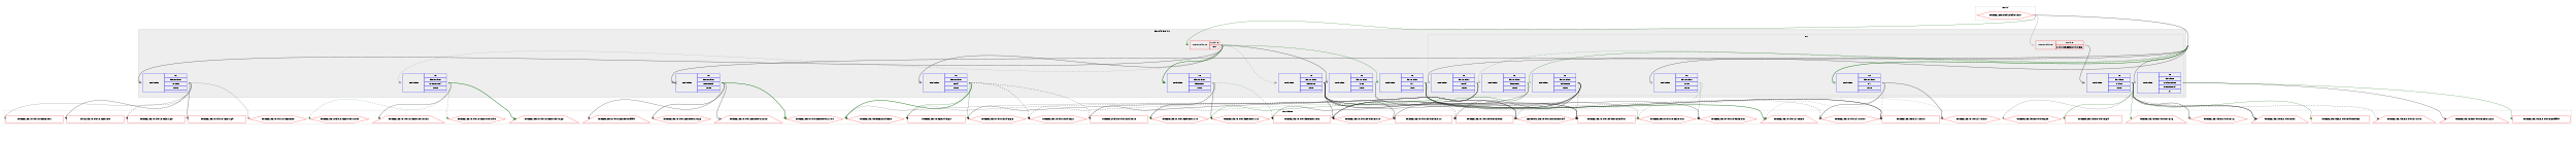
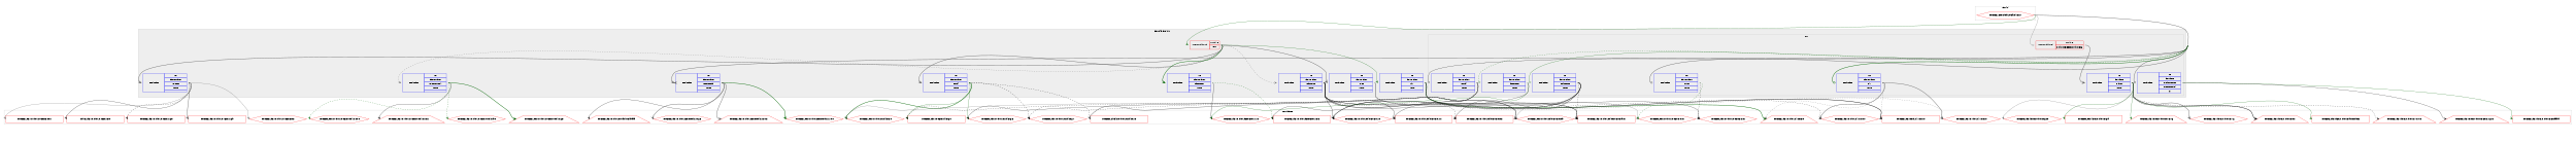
  digraph {
    compound=true
    concentrate=true
    fontname=Helvetica
    fontsize=10
    newrank=true
    rankdir=TB
    ranksep=1.5
    node [color=red fontname=Helvetica fontsize=10 shape=hexagon]
    edge [arrowhead=vee color=gray40 headport=w style=bold tailport=e weight=100]
    n1 [label="portage://app-shells/thefuck-3.27" width=4]
    n2 [color=blue label=<<TABLE BORDER="0" CELLBORDER="1" CELLSPACING="0" CELLPADDING="4" WIDTH="220"><TR><TD ROWSPAN="6" CELLPADDING="30">pack_dep</TD></TR><TR><TD WIDTH="110">no</TD></TR><TR><TD>dev-python</TD></TR><TR><TD>psutil</TD></TR><TR><TD>none</TD></TR><TR><TD></TD></TR></TABLE>> shape=none]
    n3 [color=blue label=<<TABLE BORDER="0" CELLBORDER="1" CELLSPACING="0" CELLPADDING="4" WIDTH="220"><TR><TD ROWSPAN="6" CELLPADDING="30">pack_dep</TD></TR><TR><TD WIDTH="110">no</TD></TR><TR><TD>dev-python</TD></TR><TR><TD>six</TD></TR><TR><TD>none</TD></TR><TR><TD></TD></TR></TABLE>> shape=none]
    n4 [color=blue label=<<TABLE BORDER="0" CELLBORDER="1" CELLSPACING="0" CELLPADDING="4" WIDTH="220"><TR><TD ROWSPAN="6" CELLPADDING="30">pack_dep</TD></TR><TR><TD WIDTH="110">no</TD></TR><TR><TD>dev-python</TD></TR><TR><TD>decorator</TD></TR><TR><TD>none</TD></TR><TR><TD></TD></TR></TABLE>> shape=none]
    n5 [color=blue label=<<TABLE BORDER="0" CELLBORDER="1" CELLSPACING="0" CELLPADDING="4" WIDTH="220"><TR><TD ROWSPAN="6" CELLPADDING="30">pack_dep</TD></TR><TR><TD WIDTH="110">no</TD></TR><TR><TD>dev-python</TD></TR><TR><TD>colorama</TD></TR><TR><TD>none</TD></TR><TR><TD></TD></TR></TABLE>> shape=none]
    n6 [color=blue label=<<TABLE BORDER="0" CELLBORDER="1" CELLSPACING="0" CELLPADDING="4" WIDTH="220"><TR><TD ROWSPAN="6" CELLPADDING="30">pack_dep</TD></TR><TR><TD WIDTH="110">no</TD></TR><TR><TD>dev-python</TD></TR><TR><TD>pyte</TD></TR><TR><TD>none</TD></TR><TR><TD></TD></TR></TABLE>> shape=none]
    n7 [color=blue label=<<TABLE BORDER="0" CELLBORDER="1" CELLSPACING="0" CELLPADDING="4" WIDTH="220"><TR><TD ROWSPAN="6" CELLPADDING="30">pack_dep</TD></TR><TR><TD WIDTH="110">no</TD></TR><TR><TD>dev-python</TD></TR><TR><TD>pytest</TD></TR><TR><TD>none</TD></TR><TR><TD></TD></TR></TABLE>> shape=none]
    n8 [color=blue label=<<TABLE BORDER="0" CELLBORDER="1" CELLSPACING="0" CELLPADDING="4" WIDTH="220"><TR><TD ROWSPAN="6" CELLPADDING="30">pack_dep</TD></TR><TR><TD WIDTH="110">no</TD></TR><TR><TD>dev-python</TD></TR><TR><TD>pytest-mock</TD></TR><TR><TD>none</TD></TR><TR><TD></TD></TR></TABLE>> shape=none]
    n9 [label=<<TABLE BORDER="0" CELLBORDER="1" CELLSPACING="0" CELLPADDING="4"><TR><TD ROWSPAN="3" CELLPADDING="10">use_conditional</TD></TR><TR><TD>positive</TD></TR><TR><TD>test</TD></TR></TABLE>> shape=none]
    n10 [color=blue label=<<TABLE BORDER="0" CELLBORDER="1" CELLSPACING="0" CELLPADDING="4" WIDTH="220"><TR><TD ROWSPAN="6" CELLPADDING="30">pack_dep</TD></TR><TR><TD WIDTH="110">no</TD></TR><TR><TD>dev-python</TD></TR><TR><TD>setuptools</TD></TR><TR><TD>none</TD></TR><TR><TD></TD></TR></TABLE>> shape=none]
    n11 [color=blue label=<<TABLE BORDER="0" CELLBORDER="1" CELLSPACING="0" CELLPADDING="4" WIDTH="220"><TR><TD ROWSPAN="6" CELLPADDING="30">pack_dep</TD></TR><TR><TD WIDTH="110">no</TD></TR><TR><TD>dev-lang</TD></TR><TR><TD>python</TD></TR><TR><TD>none</TD></TR><TR><TD></TD></TR></TABLE>> shape=none]
    n12 [label=<<TABLE BORDER="0" CELLBORDER="1" CELLSPACING="0" CELLPADDING="4"><TR><TD ROWSPAN="3" CELLPADDING="10">use_conditional</TD></TR><TR><TD>positive</TD></TR><TR><TD>python_targets_python3_6</TD></TR></TABLE>> shape=none]
    n13 [color=blue label=<<TABLE BORDER="0" CELLBORDER="1" CELLSPACING="0" CELLPADDING="4" WIDTH="220"><TR><TD ROWSPAN="6" CELLPADDING="30">pack_dep</TD></TR><TR><TD WIDTH="110">no</TD></TR><TR><TD>dev-lang</TD></TR><TR><TD>python-exec</TD></TR><TR><TD>greaterequal</TD></TR><TR><TD>2</TD></TR></TABLE>> shape=none]
    n14 [color=blue label=<<TABLE BORDER="0" CELLBORDER="1" CELLSPACING="0" CELLPADDING="4" WIDTH="220"><TR><TD ROWSPAN="6" CELLPADDING="30">pack_dep</TD></TR><TR><TD WIDTH="110">no</TD></TR><TR><TD>dev-python</TD></TR><TR><TD>colorama</TD></TR><TR><TD>none</TD></TR><TR><TD></TD></TR></TABLE>> shape=none]
    n15 [color=blue label=<<TABLE BORDER="0" CELLBORDER="1" CELLSPACING="0" CELLPADDING="4" WIDTH="220"><TR><TD ROWSPAN="6" CELLPADDING="30">pack_dep</TD></TR><TR><TD WIDTH="110">no</TD></TR><TR><TD>dev-python</TD></TR><TR><TD>decorator</TD></TR><TR><TD>none</TD></TR><TR><TD></TD></TR></TABLE>> shape=none]
    n16 [color=blue label=<<TABLE BORDER="0" CELLBORDER="1" CELLSPACING="0" CELLPADDING="4" WIDTH="220"><TR><TD ROWSPAN="6" CELLPADDING="30">pack_dep</TD></TR><TR><TD WIDTH="110">no</TD></TR><TR><TD>dev-python</TD></TR><TR><TD>psutil</TD></TR><TR><TD>none</TD></TR><TR><TD></TD></TR></TABLE>> shape=none]
    n17 [color=blue label=<<TABLE BORDER="0" CELLBORDER="1" CELLSPACING="0" CELLPADDING="4" WIDTH="220"><TR><TD ROWSPAN="6" CELLPADDING="30">pack_dep</TD></TR><TR><TD WIDTH="110">no</TD></TR><TR><TD>dev-python</TD></TR><TR><TD>pyte</TD></TR><TR><TD>none</TD></TR><TR><TD></TD></TR></TABLE>> shape=none]
    n18 [color=blue label=<<TABLE BORDER="0" CELLBORDER="1" CELLSPACING="0" CELLPADDING="4" WIDTH="220"><TR><TD ROWSPAN="6" CELLPADDING="30">pack_dep</TD></TR><TR><TD WIDTH="110">no</TD></TR><TR><TD>dev-python</TD></TR><TR><TD>six</TD></TR><TR><TD>none</TD></TR><TR><TD></TD></TR></TABLE>> shape=none]
    n19 [label="portage://dev-python/psutil-5.6.7" width=4]
    n20 [label="portage://dev-python/psutil-5.6.5" width=4]
    n21 [label="portage://dev-pyte/psutil-5.6.0" shape=box width=4]
-   n22 [label="portage://dev-portage/psutil-5.5.0" width=4]
+   n22 [label="portage://dev-python/psutil-5.5.0" width=4]
    n23 [label="portage://shells-python/psutil-5.4.8" shape=box width=4]
    n24 [label="portage://dev-python/six-5.13.0" shape=trapezium width=4]
    n25 [label="portage://dev-python/six-1.12.0" width=4]
    n26 [label="portage://dev-pack/six-1.11.0" shape=box width=4]
    n27 [label="portage://dev-python/six-1.10.0" width=4]
    n28 [label="portage://dev-python/decorator-4.4.1" width=4]
-   n29 [label="portage://dev-python/decorator-4.4.0" width=4]
    n30 [label="portage://dev-python/decorator-4.3.2" shape=box width=4]
    n31 [label="portage://dev-python/colorama-0.4.1" shape=box width=4]
    n32 [label="portage://dev-python/colorama-0.4.0" width=4]
    n33 [label="portage://dev-python/colorama-0.3.9-r1" shape=box width=4]
-   n34 [label="setuptools://dev-python/colorama-0.3.9" width=4]
+   n34 [label="portage://dev-python/colorama-0.3.9" width=4]
    n35 [label="portage://dev-python/colorama-0.3.2" shape=box width=4]
    n36 [label="portage://dev-python/pyte-0.8.0-r1" width=4]
    n37 [label="portage://dev-python/pyte-0.5.2-r2" width=4]
    n38 [label="portage://dev-python/pytest-5.3.2" width=4]
    n39 [label="portage://dev-python/pytest-4.6.9" shape=box width=4]
    n40 [label="portage://dev-python/pytest-4.6.8" shape=box width=4]
    n41 [label="alpha://dev-python/pytest-4.5.0" shape=box width=4]
    n42 [label="portage://dev-python/pytest-3.10.1" shape=box width=4]
    n43 [label="portage://dev-python/pytest-mock-1.6.3" shape=trapezium width=4]
    n44 [label="portage://dev-python/pytest-mock-1.9.0" width=4]
    n45 [label="portage://dev-python/pytest-mock-1.11.2" shape=trapezium width=4]
-   n46 [label="portage://dev-shells/pytest-mock-1.10.0" width=4]
-   n47 [label="portage://dev-python/setuptools-9999" shape=trapezium width=4]
+   n46 [label="portage://dev-python/pytest-mock-1.10.0" width=4]
+   n47 [label="portage://dev-python/conditional-9999" shape=trapezium width=4]
    n48 [label="portage://dev-python/setuptools-44.0.0" width=4]
    n49 [label="portage://dev-python/setuptools-42.0.2" shape=trapezium width=4]
    n50 [label="portage://dev-python/setuptools-40.6.3" width=4]
    n51 [label="portage://dev-dep/python-3.9.0_alpha2" shape=box width=4]
    n52 [label="portage://dev-lang/python-3.8.1" shape=trapezium width=4]
    n53 [label="portage://dev-lang/python-3.7.6" width=4]
    n54 [label="portage://dev-lang/python-3.7.5-r6" shape=trapezium width=4]
    n55 [label="portage://dev-lang/python-3.6.9" shape=box width=4]
    n56 [label="portage://dev-lang/python-3.6.10" width=4]
    n57 [label="portage://dev-lang/python-2.7.17-r1" shape=trapezium width=4]
    n58 [label="portage://dev-lang/python-exec-9999" shape=box width=4]
    n59 [label="portage://dev-lang/python-exec-2.4.6-r1" shape=trapezium width=4]
    subgraph cluster_1 {
      color=gray
      label=<<i>ebuild</i>>
      n1
    }
    subgraph cluster_2 {
      color=gray
      label=<<i>dependencies</i>>
      subgraph cluster_3 {
        color=gray
        fillcolor="#eeeeee"
        label=<<i>compile</i>>
        style=filled
        subgraph sub_4 {
          color=gray
          fillcolor="#eeeeee"
          label=<<i>compile</i>>
          style=filled
          n9
          subgraph sub_5 {
            color=gray
            fillcolor="#eeeeee"
            label=<<i>compile</i>>
            style=filled
            n2
          }
          subgraph sub_6 {
            color=gray
            fillcolor="#eeeeee"
            label=<<i>compile</i>>
            style=filled
            n3
          }
          subgraph sub_7 {
            color=gray
            fillcolor="#eeeeee"
            label=<<i>compile</i>>
            style=filled
            n4
          }
          subgraph sub_8 {
            color=gray
            fillcolor="#eeeeee"
            label=<<i>compile</i>>
            style=filled
            n5
          }
          subgraph sub_9 {
            color=gray
            fillcolor="#eeeeee"
            label=<<i>compile</i>>
            style=filled
            n6
          }
          subgraph sub_10 {
            color=gray
            fillcolor="#eeeeee"
            label=<<i>compile</i>>
            style=filled
            n7
          }
          subgraph sub_11 {
            color=gray
            fillcolor="#eeeeee"
            label=<<i>compile</i>>
            style=filled
            n8
          }
        }
        subgraph sub_12 {
          color=gray
          fillcolor="#eeeeee"
          label=<<i>compile</i>>
          style=filled
          n10
        }
      }
      subgraph cluster_13 {
        color=gray
        fillcolor="#eeeeee"
        label=<<i>compile and run</i>>
        style=filled
      }
      subgraph cluster_14 {
        color=gray
        fillcolor="#eeeeee"
        label=<<i>run</i>>
        style=filled
        subgraph sub_15 {
          color=gray
          fillcolor="#eeeeee"
          label=<<i>run</i>>
          style=filled
          n12
          subgraph sub_16 {
            color=gray
            fillcolor="#eeeeee"
            label=<<i>run</i>>
            style=filled
            n11
          }
        }
        subgraph sub_17 {
          color=gray
          fillcolor="#eeeeee"
          label=<<i>run</i>>
          style=filled
          n13
        }
        subgraph sub_18 {
          color=gray
          fillcolor="#eeeeee"
          label=<<i>run</i>>
          style=filled
          n14
        }
        subgraph sub_19 {
          color=gray
          fillcolor="#eeeeee"
          label=<<i>run</i>>
          style=filled
          n15
        }
        subgraph sub_20 {
          color=gray
          fillcolor="#eeeeee"
          label=<<i>run</i>>
          style=filled
          n16
        }
        subgraph sub_21 {
          color=gray
          fillcolor="#eeeeee"
          label=<<i>run</i>>
          style=filled
          n17
        }
        subgraph sub_22 {
          color=gray
          fillcolor="#eeeeee"
          label=<<i>run</i>>
          style=filled
          n18
        }
      }
    }
    subgraph cluster_23 {
      color=gray
      label=<<i>candidates</i>>
      rank=same
      subgraph sub_24 {
        color=black
        label=<<i>candidates</i>>
        nodesep=1
        rank=same
        n19
        n20
        n21
        n22
        n23
      }
      subgraph sub_25 {
        color=black
        label=<<i>candidates</i>>
        nodesep=1
        rank=same
        n24
        n25
        n26
        n27
      }
      subgraph sub_26 {
        color=black
        label=<<i>candidates</i>>
        nodesep=1
        rank=same
        n28
-       n29
        n30
      }
      subgraph sub_27 {
        color=black
        label=<<i>candidates</i>>
        nodesep=1
        rank=same
        n31
        n32
        n33
        n34
        n35
      }
      subgraph sub_28 {
        color=black
        label=<<i>candidates</i>>
        nodesep=1
        rank=same
        n36
        n37
      }
      subgraph sub_29 {
        color=black
        label=<<i>candidates</i>>
        nodesep=1
        rank=same
        n38
        n39
        n40
        n41
        n42
      }
      subgraph sub_30 {
        color=black
        label=<<i>candidates</i>>
        nodesep=1
        rank=same
        n43
        n44
        n45
        n46
      }
      subgraph sub_31 {
        color=black
        label=<<i>candidates</i>>
        nodesep=1
        rank=same
        n47
        n48
        n49
        n50
      }
      subgraph sub_32 {
        color=black
        label=<<i>candidates</i>>
        nodesep=1
        rank=same
        n51
        n52
        n53
        n54
        n55
        n56
        n57
      }
      subgraph sub_33 {
        color=black
        label=<<i>candidates</i>>
        nodesep=1
        rank=same
        n24
        n25
        n26
        n27
      }
      subgraph sub_34 {
        color=black
        label=<<i>candidates</i>>
        nodesep=1
        rank=same
        n58
        n59
      }
      subgraph sub_35 {
        color=black
        label=<<i>candidates</i>>
        nodesep=1
        rank=same
        n31
        n32
        n33
        n34
        n35
      }
      subgraph sub_36 {
        color=black
        label=<<i>candidates</i>>
        nodesep=1
        rank=same
        n28
-       n29
        n30
      }
      subgraph sub_37 {
        color=black
        label=<<i>candidates</i>>
        nodesep=1
        rank=same
        n19
        n20
        n21
        n22
        n23
      }
      subgraph sub_38 {
        color=black
        label=<<i>candidates</i>>
        nodesep=1
        rank=same
        n36
        n37
      }
    }
    n1 -> n9 [color=darkgreen style=solid weight=20]
    n1 -> n10 [weight=20]
    n1 -> n12 [arrowhead=odot style=solid weight=20]
    n1 -> n13 [arrowhead=odot weight=20]
    n1 -> n14 [arrowhead=odot color=darkgreen style=solid weight=20]
    n1 -> n15 [arrowhead=odot color=darkgreen style=dashed weight=20]
    n1 -> n16 [arrowhead=odot color=black style=solid weight=20]
    n1 -> n17 [arrowhead=odot weight=20]
    n1 -> n18 [arrowhead=odot color=darkgreen weight=20]
    n2 -> n19 [color=black style=dashed]
    n2 -> n20 [color=darkgreen style=solid]
    n2 -> n21 [color=darkgreen style=solid]
    n2 -> n22 [color=darkgreen]
    n2 -> n23 [color=black style=dashed]
    n3 -> n24 [color=darkgreen]
    n3 -> n25 [style=dashed]
    n3 -> n26 [color=black]
    n3 -> n27 [color=black style=dashed]
    n4 -> n28
-   n4 -> n29
    n4 -> n30 [color=darkgreen style=dashed]
    n5 -> n31
    n5 -> n32
    n5 -> n33 [color=black]
    n5 -> n34 [color=black]
    n5 -> n35 [color=black style=dashed]
    n6 -> n36 [style=solid]
    n6 -> n37 [color=black style=solid]
    n7 -> n38 [style=solid]
    n7 -> n39
    n7 -> n40 [color=black style=dashed]
    n7 -> n41 [color=black style=solid]
    n7 -> n42 [style=solid]
    n8 -> n43 [color=darkgreen]
    n8 -> n44 [color=darkgreen style=dashed]
    n8 -> n45 [color=black style=solid]
    n8 -> n46 [color=darkgreen style=dashed]
    n9 -> n2 [weight=20]
    n9 -> n3 [color=darkgreen style=solid weight=20]
    n9 -> n4 [color=darkgreen weight=20]
    n9 -> n5 [style=dashed weight=20]
    n9 -> n6 [weight=20]
    n9 -> n7 [weight=20]
    n9 -> n8 [style=dashed weight=20]
    n10 -> n47 [color=black style=solid]
    n10 -> n48 [color=darkgreen]
    n10 -> n49
    n10 -> n50
    n11 -> n51 [color=darkgreen style=solid]
    n11 -> n52 [color=black]
    n11 -> n53
    n11 -> n54 [color=darkgreen style=solid]
    n11 -> n55 [color=darkgreen style=solid]
    n11 -> n56 [style=solid]
    n11 -> n57 [color=black style=dashed]
    n12 -> n11 [weight=20]
    n13 -> n58 [color=darkgreen style=solid]
    n13 -> n59 [color=black style=solid]
    n14 -> n31 [color=black style=solid]
    n14 -> n32 [color=black]
    n14 -> n33 [color=black style=dashed]
    n14 -> n34 [style=solid]
    n14 -> n35 [color=black style=solid]
    n15 -> n28 [color=darkgreen style=solid]
-   n15 -> n29 [color=darkgreen style=dashed]
    n15 -> n30 [color=black style=solid]
    n16 -> n19 [color=black style=dashed]
    n16 -> n20 [color=black style=solid]
    n16 -> n21 [color=black style=dashed]
    n16 -> n22 [style=solid]
    n16 -> n23
    n17 -> n36 [color=darkgreen style=dashed]
    n17 -> n37 [color=black style=dashed]
    n18 -> n24 [style=dashed]
    n18 -> n25
    n18 -> n26 [style=dashed]
    n18 -> n27
  }
